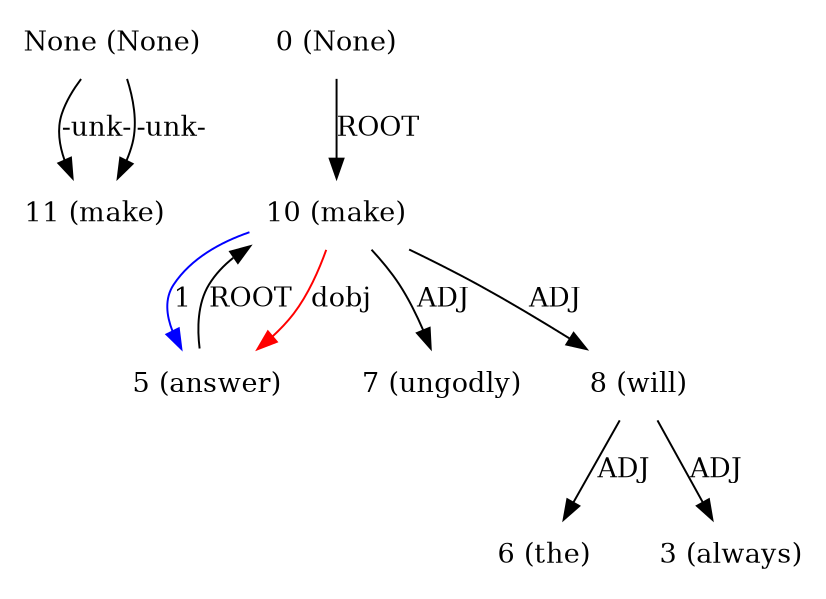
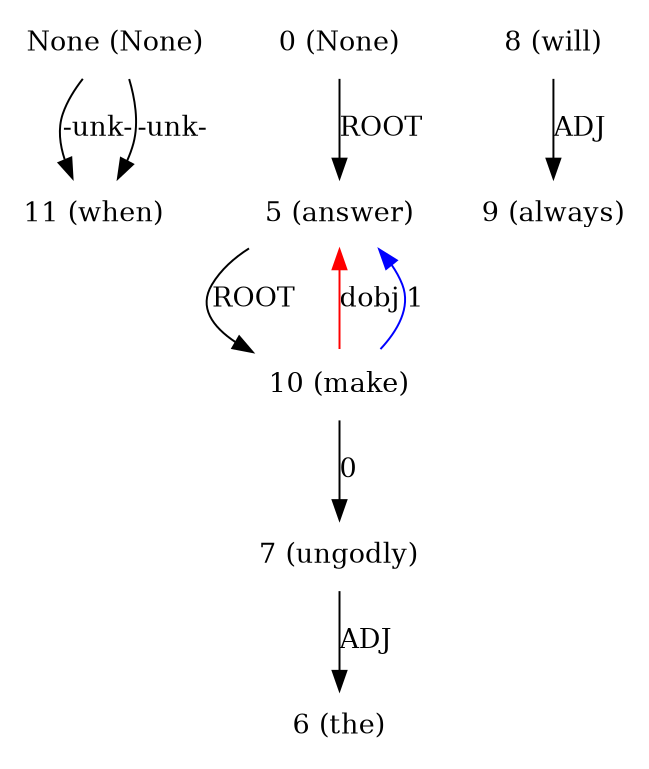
  digraph {
    node [shape=plaintext]
    edge [dir=forward]
    n1 [label="None (None)"]
-   n2 [label="11 (make)"]
+   n2 [label="11 (when)"]
    n3 [label="0 (None)"]
    n4 [label="5 (answer)"]
    n5 [label="10 (make)"]
    n6 [label="7 (ungodly)"]
    n7 [label="8 (will)"]
    n8 [label="6 (the)"]
-   n9 [label="3 (always)"]
+   n9 [label="9 (always)"]
    n1 -> n2 [label="-unk-"]
    n1 -> n2 [label="-unk-"]
-   n3 -> n5 [label=ROOT]
+   n3 -> n4 [label=ROOT]
    n4 -> n5 [label=ROOT]
    n5 -> n4 [color=red label=dobj]
    n5 -> n4 [color=blue label=1]
-   n5 -> n6 [label=ADJ]
-   n5 -> n7 [label=ADJ]
-   n7 -> n8 [label=ADJ]
+   n5 -> n6 [label=0]
+   n6 -> n8 [label=ADJ]
    n7 -> n9 [label=ADJ]
  }
